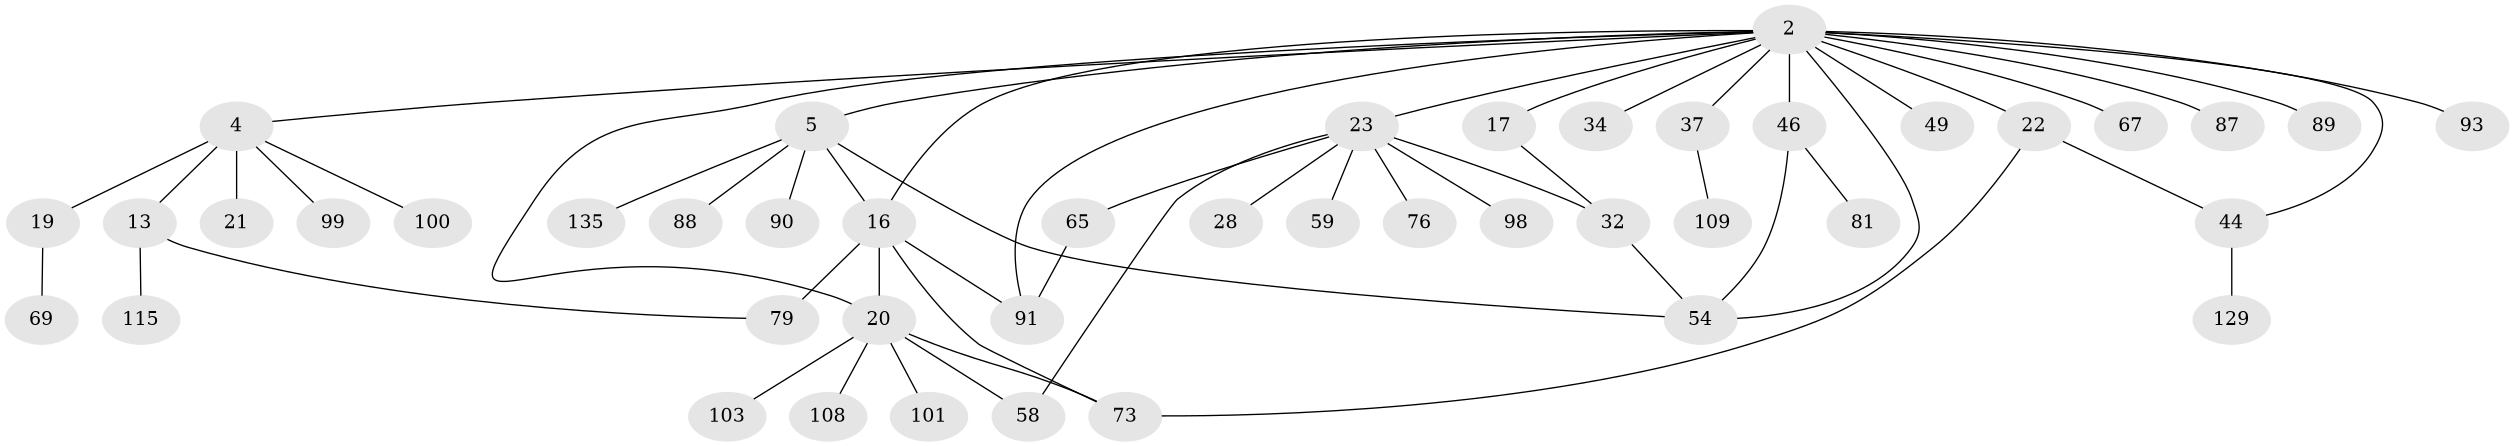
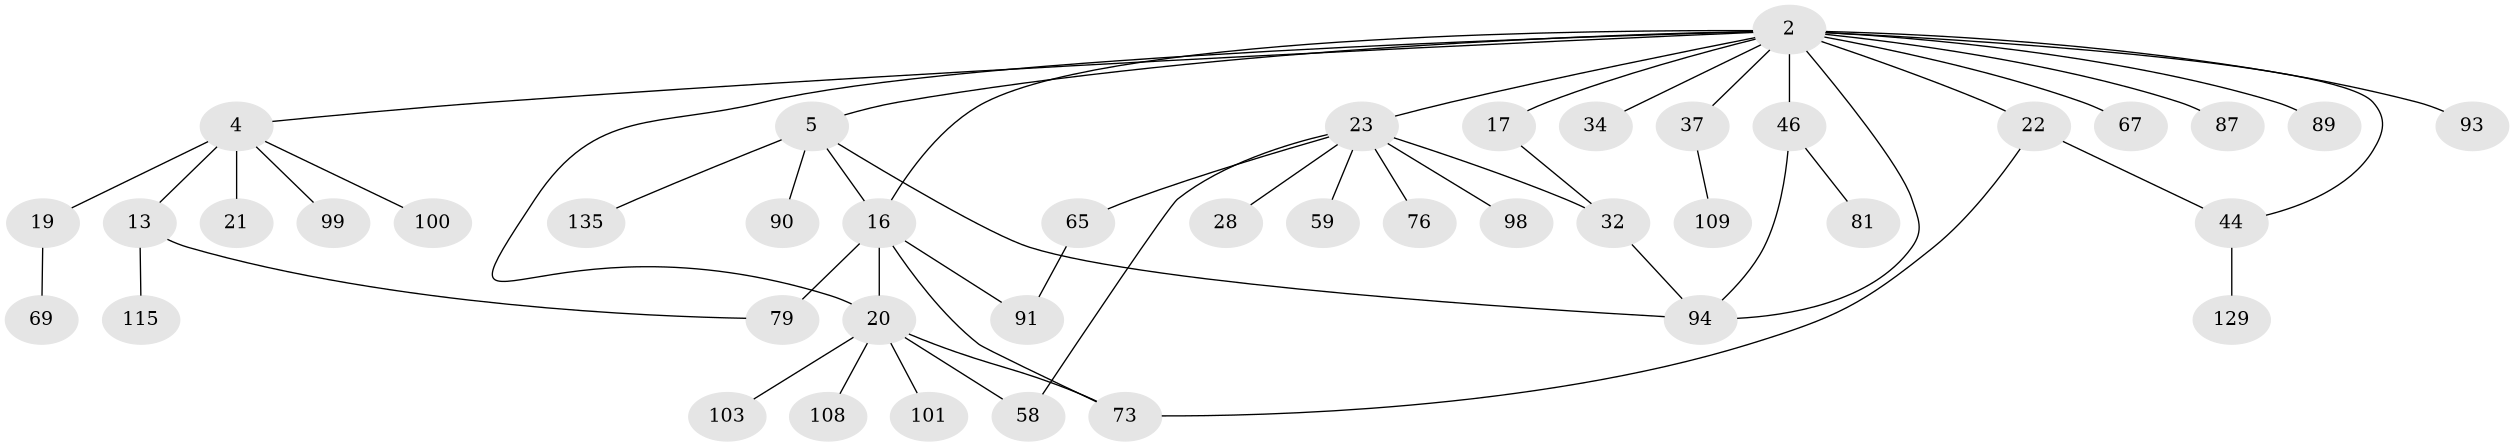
  graph {
    node [color=gray90 style=filled]
    n1 [label=2 super="+2+80+7+106"]
    4 [super="+9+8"]
    5 [super="+97+15+47+92+68"]
    16 [super="+126+30+24+26"]
    17 [super="+41"]
    20 [super="+43+42+63"]
    22 [super="+78+39"]
    23 [super="+29+25+35+50"]
    34
    37 [super="+45"]
    44 [super="+130+51+86"]
    46 [super="+60"]
-   49
-   54 [super="+56"]
+   54 [super="+56" label=94]
    67
    87
    89
    91 [super="+136"]
    93 [super="+105+110"]
    13 [super="+18"]
    19 [super="+33+27"]
    21 [super="+104+61"]
    99
    100
-   88
    90
    135
    79 [super="+131"]
    73 [super="+83"]
    32 [super="+119+71"]
    58
    101
    103
    108
    28
    59
    65 [super="+116"]
    76
    98 [super="+122"]
    109
    129
    81 [super="+84"]
    115
    69
    n1 -- 4
    n1 -- 5
    n1 -- 16
    n1 -- 17
    n1 -- 20
    n1 -- 22
    n1 -- 23
    n1 -- 34
    n1 -- 37
    n1 -- 44
    n1 -- 46
-   n1 -- 49
    n1 -- 54
    n1 -- 67
    n1 -- 87 [weight=2]
    n1 -- 89
-   n1 -- 91
    n1 -- 93
    4 -- 13
    4 -- 19
    4 -- 21 [weight=2]
    4 -- 99
    4 -- 100
    5 -- 16
    5 -- 54
-   5 -- 88
    5 -- 90
    5 -- 135
    16 -- 20
    16 -- 91
    16 -- 79 [weight=2]
    16 -- 73
    17 -- 32
    20 -- 73
    20 -- 58
    20 -- 101
    20 -- 103
    20 -- 108
    22 -- 44
    22 -- 73
    23 -- 32
    23 -- 58
    23 -- 28
    23 -- 59
    23 -- 65
    23 -- 76
    23 -- 98
    37 -- 109
    44 -- 129
    46 -- 54
    46 -- 81
    13 -- 79
    13 -- 115
    19 -- 69
    32 -- 54
    65 -- 91
  }
